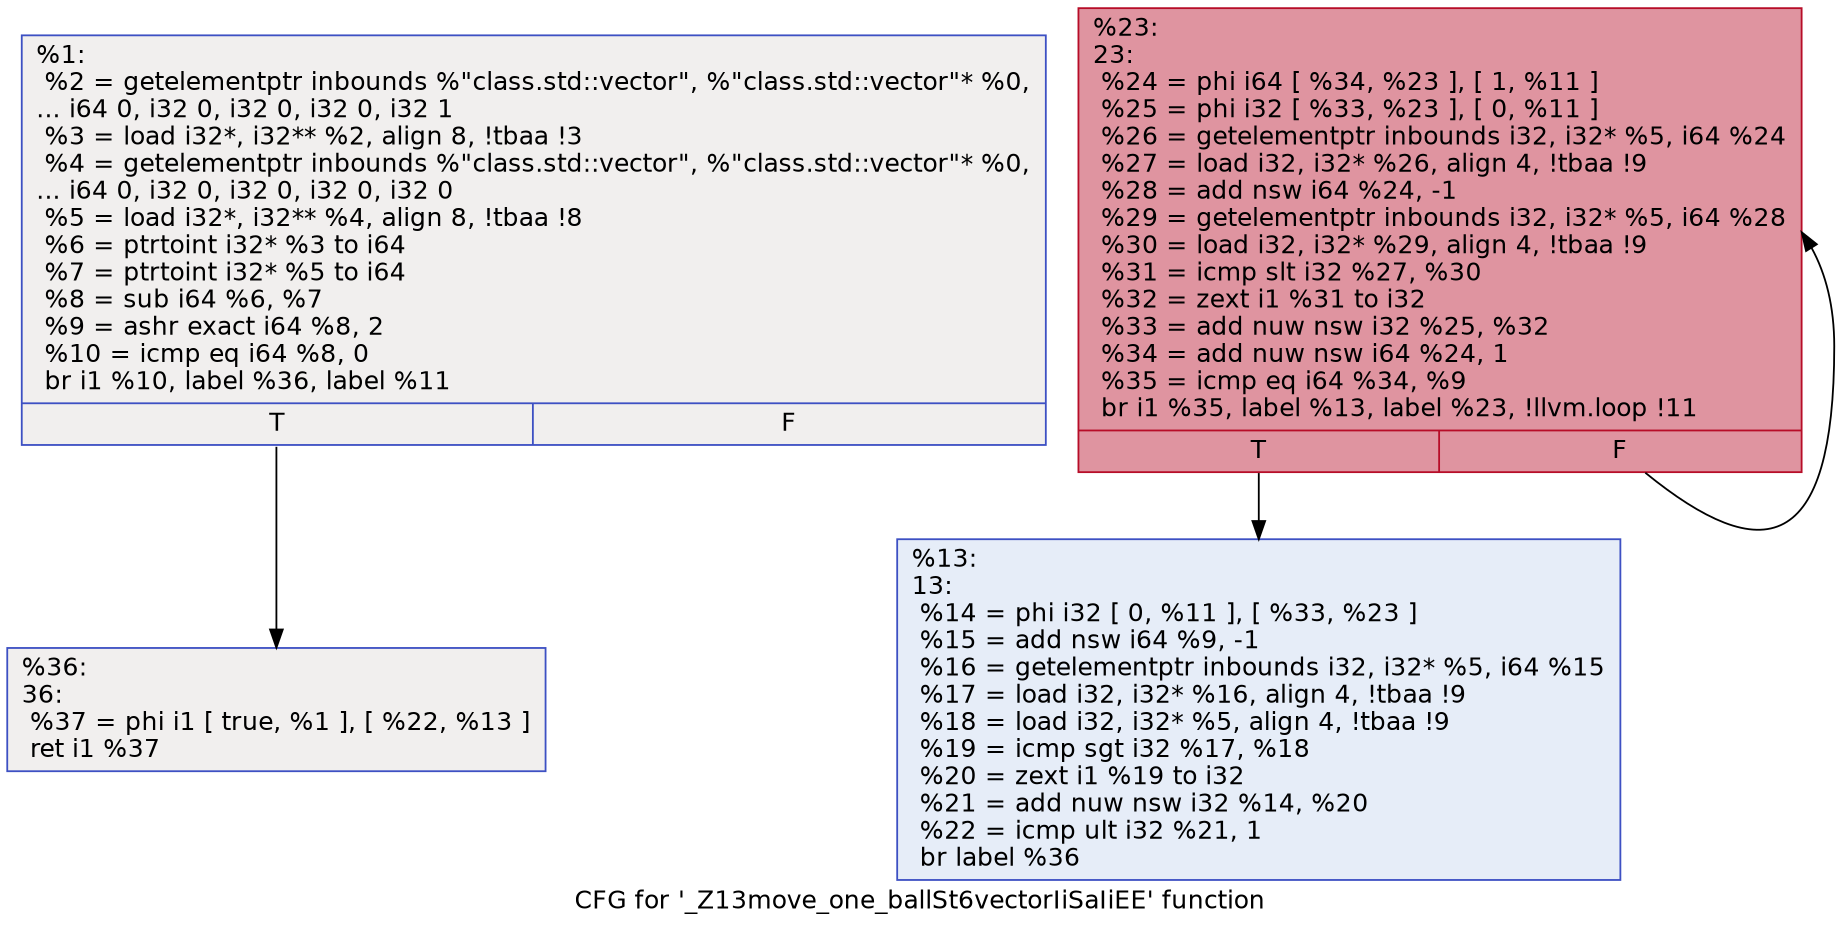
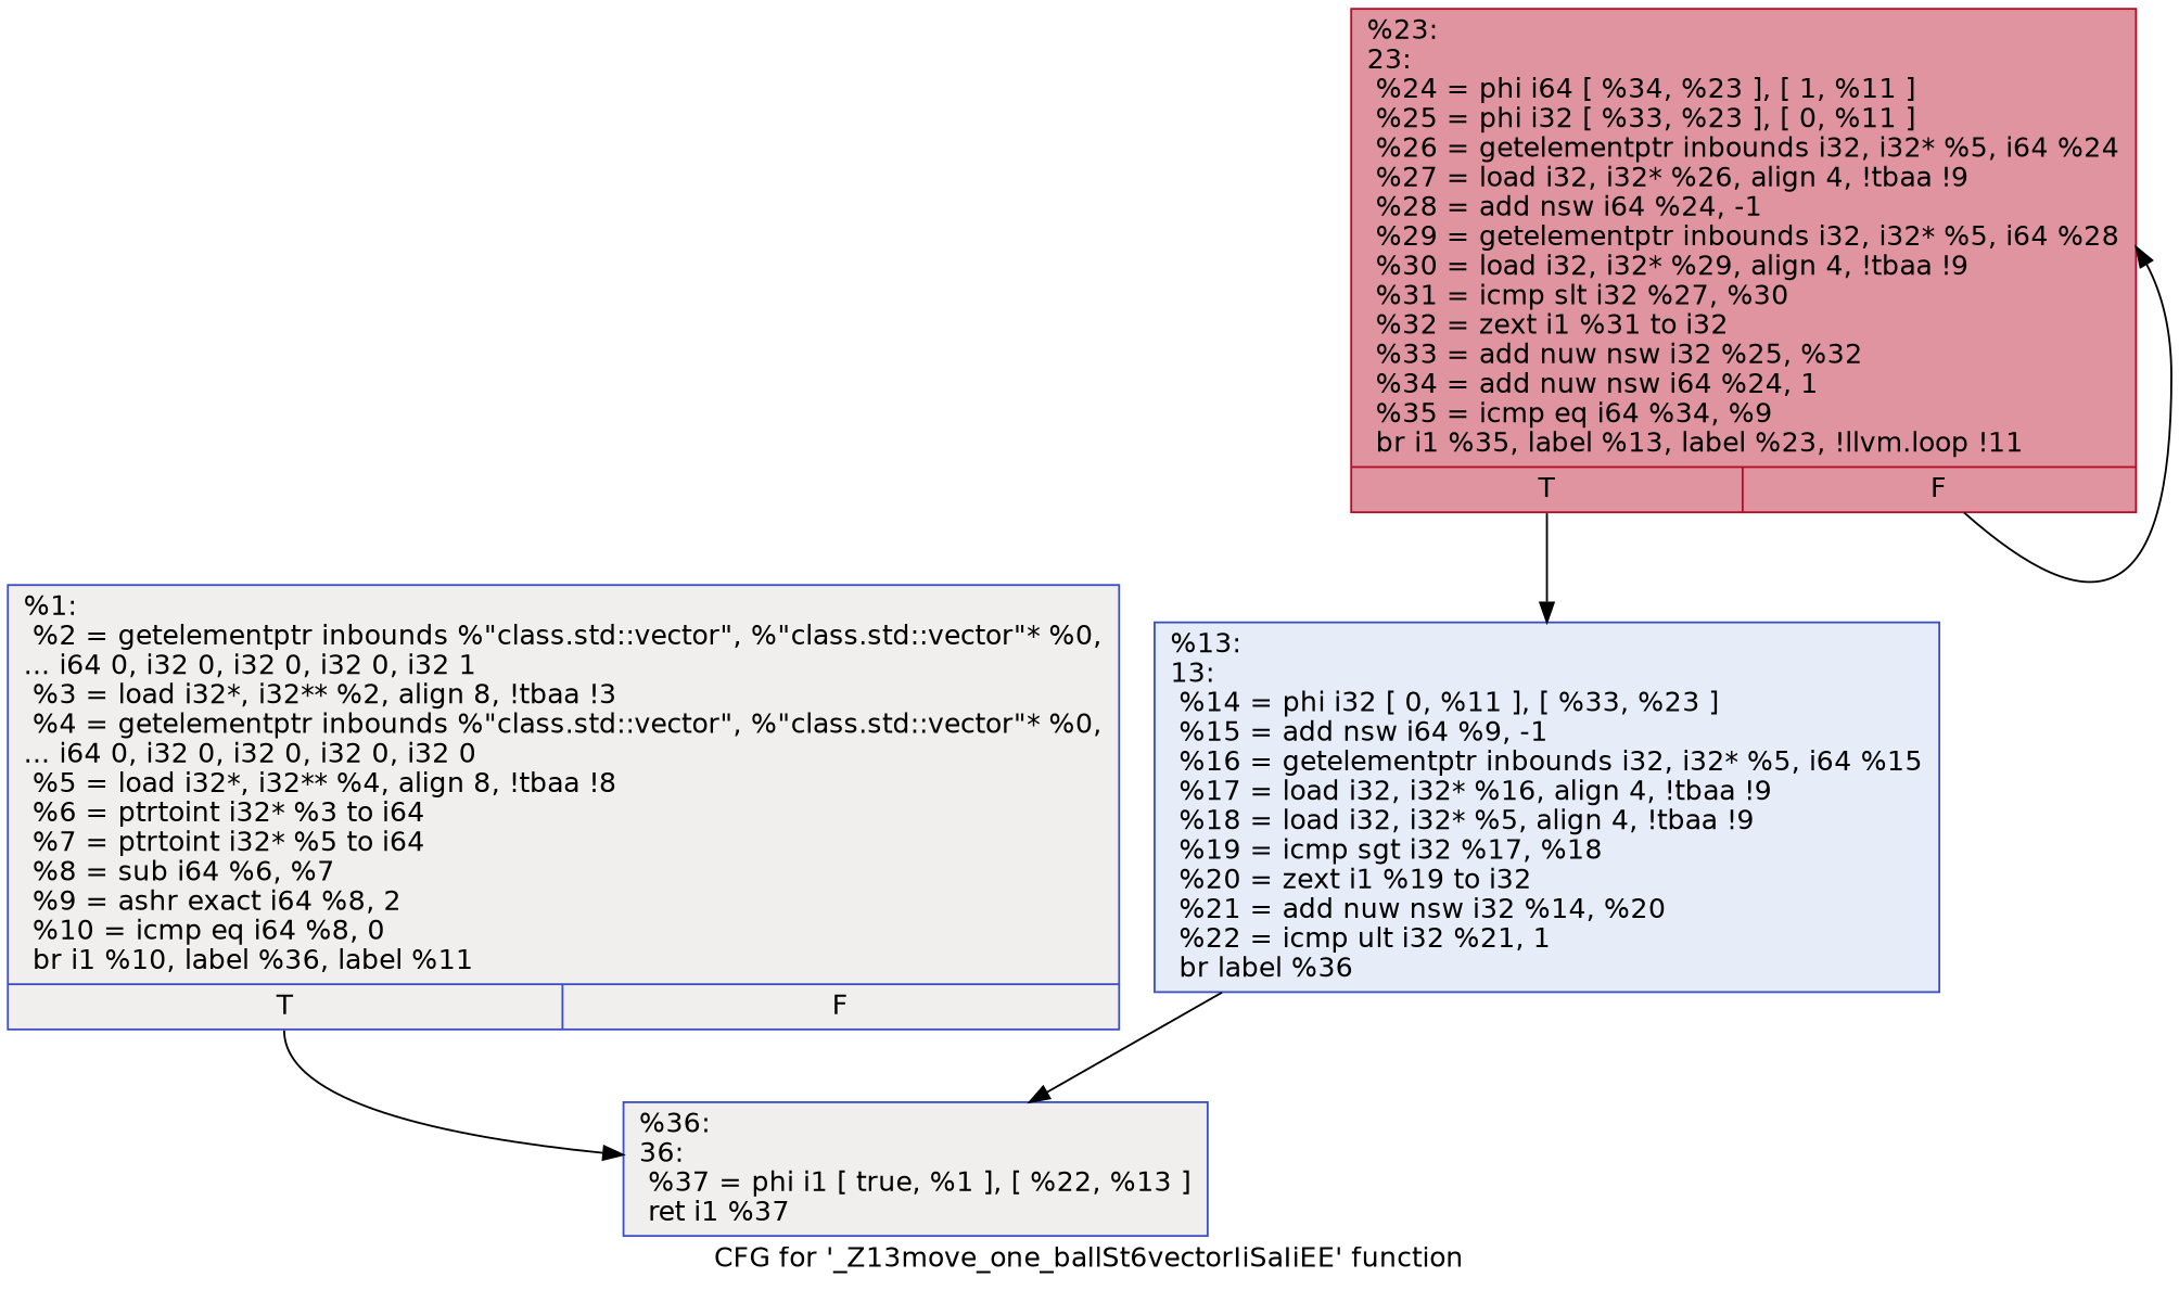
  digraph {
    fontname="DejaVu Sans"
    label="CFG for '_Z13move_one_ballSt6vectorIiSaIiEE' function"
    node [color="#3d50c3ff" fillcolor="#e0dbd870" fontname="DejaVu Sans" shape=record style=filled]
    edge [fontname="DejaVu Sans" tailport=s0]
    n1 [label="{%1:\l  %2 = getelementptr inbounds %\"class.std::vector\", %\"class.std::vector\"* %0,\l... i64 0, i32 0, i32 0, i32 0, i32 1\l  %3 = load i32*, i32** %2, align 8, !tbaa !3\l  %4 = getelementptr inbounds %\"class.std::vector\", %\"class.std::vector\"* %0,\l... i64 0, i32 0, i32 0, i32 0, i32 0\l  %5 = load i32*, i32** %4, align 8, !tbaa !8\l  %6 = ptrtoint i32* %3 to i64\l  %7 = ptrtoint i32* %5 to i64\l  %8 = sub i64 %6, %7\l  %9 = ashr exact i64 %8, 2\l  %10 = icmp eq i64 %8, 0\l  br i1 %10, label %36, label %11\l|{<s0>T|<s1>F}}"]
    n2 [label="{%36:\l36:                                               \l  %37 = phi i1 [ true, %1 ], [ %22, %13 ]\l  ret i1 %37\l}"]
    n3 [color="#b70d28ff" fillcolor="#b70d2870" label="{%23:\l23:                                               \l  %24 = phi i64 [ %34, %23 ], [ 1, %11 ]\l  %25 = phi i32 [ %33, %23 ], [ 0, %11 ]\l  %26 = getelementptr inbounds i32, i32* %5, i64 %24\l  %27 = load i32, i32* %26, align 4, !tbaa !9\l  %28 = add nsw i64 %24, -1\l  %29 = getelementptr inbounds i32, i32* %5, i64 %28\l  %30 = load i32, i32* %29, align 4, !tbaa !9\l  %31 = icmp slt i32 %27, %30\l  %32 = zext i1 %31 to i32\l  %33 = add nuw nsw i32 %25, %32\l  %34 = add nuw nsw i64 %24, 1\l  %35 = icmp eq i64 %34, %9\l  br i1 %35, label %13, label %23, !llvm.loop !11\l|{<s0>T|<s1>F}}"]
    n4 [fillcolor="#c7d7f070" label="{%13:\l13:                                               \l  %14 = phi i32 [ 0, %11 ], [ %33, %23 ]\l  %15 = add nsw i64 %9, -1\l  %16 = getelementptr inbounds i32, i32* %5, i64 %15\l  %17 = load i32, i32* %16, align 4, !tbaa !9\l  %18 = load i32, i32* %5, align 4, !tbaa !9\l  %19 = icmp sgt i32 %17, %18\l  %20 = zext i1 %19 to i32\l  %21 = add nuw nsw i32 %14, %20\l  %22 = icmp ult i32 %21, 1\l  br label %36\l}"]
    n1 -> n2
    n3 -> n3 [tailport=s1]
    n3 -> n4
+   n4 -> n2
  }
